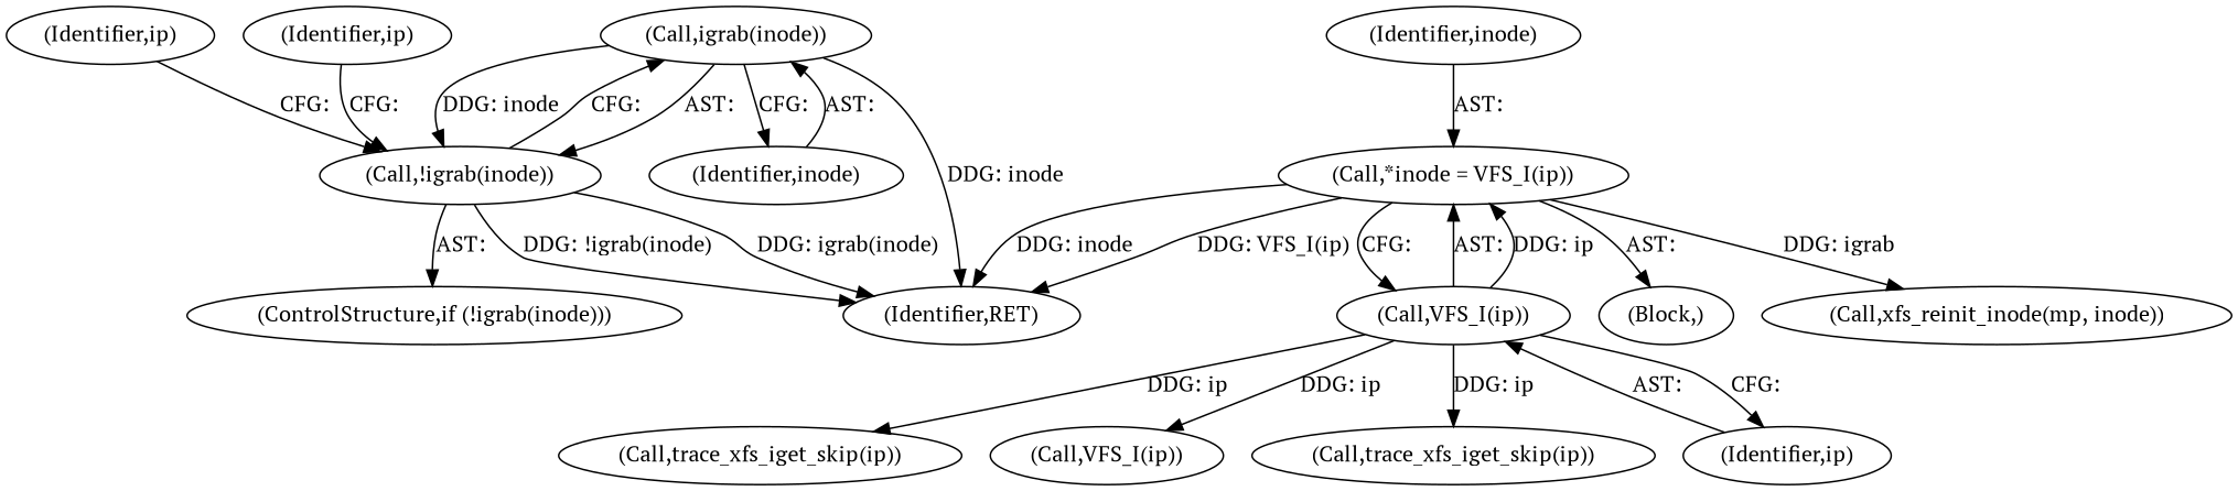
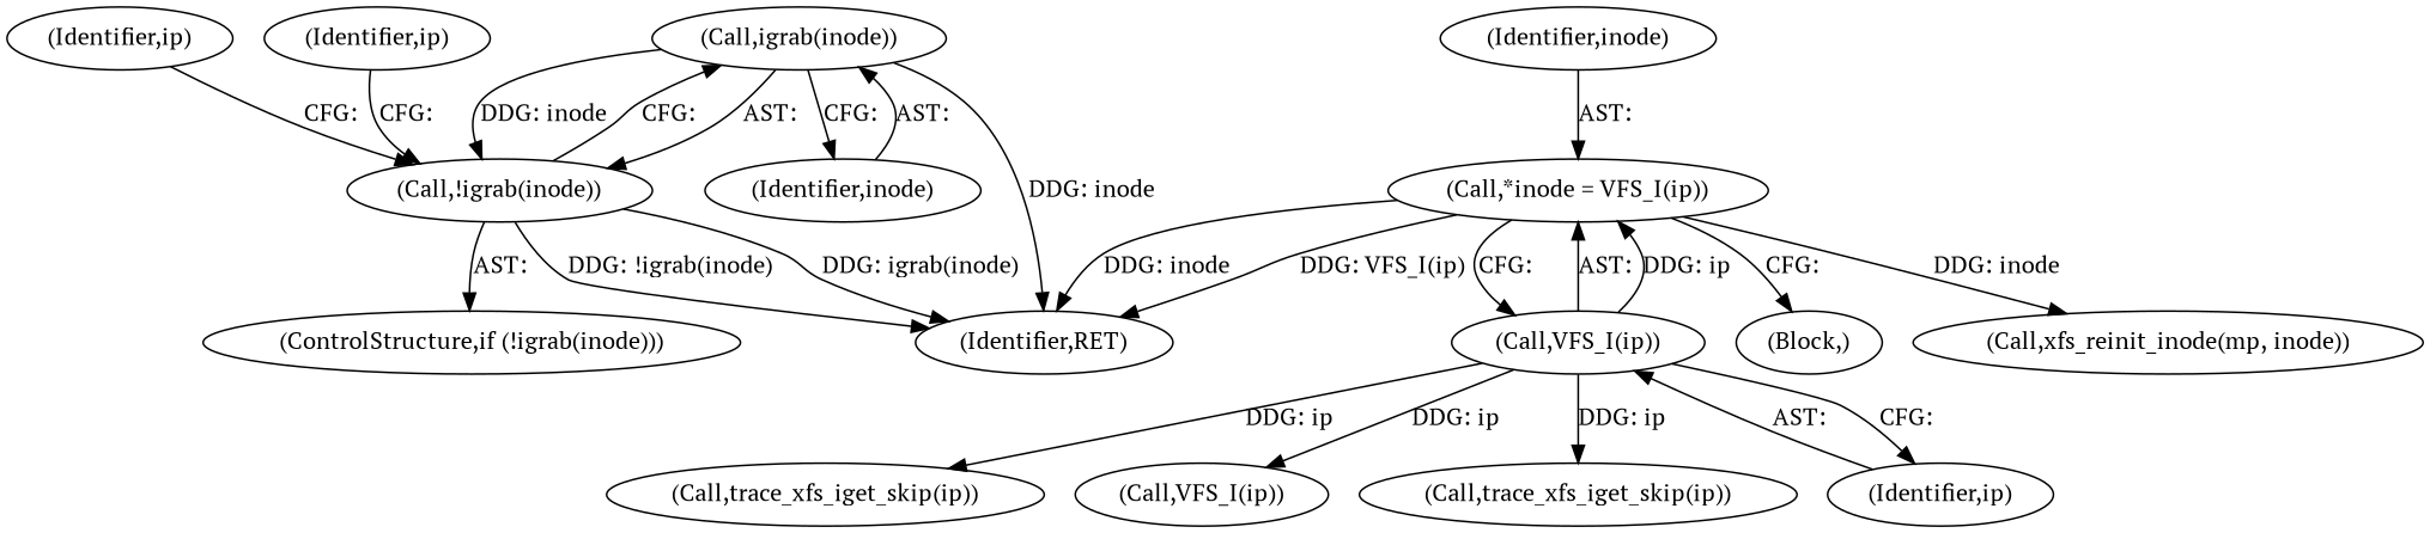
  digraph {
    fontname="PT Serif"
    node [fontname="PT Serif"]
    edge [fontname="PT Serif"]
    n1 [label="(Call,igrab(inode))"]
    n2 [label="(Call,!igrab(inode))"]
    n3 [label="(Identifier,RET)"]
    n4 [label="(Identifier,inode)"]
    n5 [label="(ControlStructure,if (!igrab(inode)))"]
    n6 [label="(Call,*inode = VFS_I(ip))"]
    n7 [label="(Call,VFS_I(ip))"]
    n8 [label="(Call,xfs_reinit_inode(mp, inode))"]
    n9 [label="(Block,)"]
    n10 [label="(Call,trace_xfs_iget_skip(ip))"]
    n11 [label="(Call,VFS_I(ip))"]
    n12 [label="(Call,trace_xfs_iget_skip(ip))"]
    n13 [label="(Identifier,ip)"]
    n14 [label="(Identifier,ip)"]
    n15 [label="(Identifier,inode)"]
    n16 [label="(Identifier,ip)"]
    n1 -> n2 [label="AST: "]
    n1 -> n2 [label="DDG: inode"]
    n1 -> n3 [label="DDG: inode"]
    n1 -> n4 [label="CFG: "]
    n2 -> n1 [label="CFG: "]
    n2 -> n3 [label="DDG: igrab(inode)"]
    n2 -> n3 [label="DDG: !igrab(inode)"]
    n2 -> n5 [label="AST: "]
    n4 -> n1 [label="AST: "]
    n6 -> n3 [label="DDG: inode"]
    n6 -> n3 [label="DDG: VFS_I(ip)"]
    n6 -> n7 [label="CFG: "]
-   n6 -> n8 [label="DDG: igrab"]
-   n6 -> n9 [label="AST: "]
+   n6 -> n8 [label="DDG: inode"]
+   n6 -> n9 [label="CFG: "]
    n7 -> n6 [label="AST: "]
    n7 -> n6 [label="DDG: ip"]
    n7 -> n10 [label="DDG: ip"]
    n7 -> n11 [label="DDG: ip"]
    n7 -> n12 [label="DDG: ip"]
    n7 -> n13 [label="CFG: "]
    n13 -> n7 [label="AST: "]
    n14 -> n2 [label="CFG: "]
    n15 -> n6 [label="AST: "]
    n16 -> n2 [label="CFG: "]
  }
